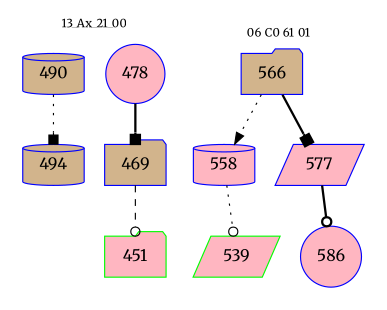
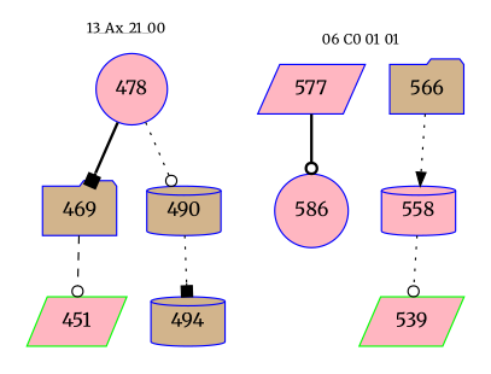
  digraph {
    fontname=Merriweather
    node [color=blue fillcolor=lightpink fontname=Merriweather shape=cylinder style=filled]
    edge [arrowhead=odot color=black fontname=Merriweather style=dotted]
    n1 [label=478 shape=circle]
    n2 [fillcolor=tan label=469 shape=folder]
    n3 [fillcolor=tan label=490]
-   n4 [color=green label=451 shape=folder]
+   n4 [color=green label=451 shape=parallelogram]
    n5 [fillcolor=tan label=494]
    n6 [fillcolor=tan label=566 shape=folder]
    n7 [label=558]
    n8 [label=577 shape=parallelogram]
    n9 [color=green label=539 shape=parallelogram]
    n10 [label=586 shape=circle]
    subgraph cluster_1 {
      color=white
      fontsize=10
      label="13_Ax_21_00"
      n1
      n2
      n3
      n4
      n5
    }
    subgraph cluster_2 {
      color=white
      fontsize=10
-     label="06_C0_61_01"
+     label="06_C0_01_01"
      n6
      n7
      n8
      n9
      n10
    }
    n1 -> n2 [arrowhead=box style=bold]
+   n1 -> n3
    n2 -> n4 [style=dashed]
    n3 -> n5 [arrowhead=box]
    n6 -> n7 [arrowhead=normal]
-   n6 -> n8 [arrowhead=box style=bold]
    n7 -> n9
    n8 -> n10 [style=bold]
  }
